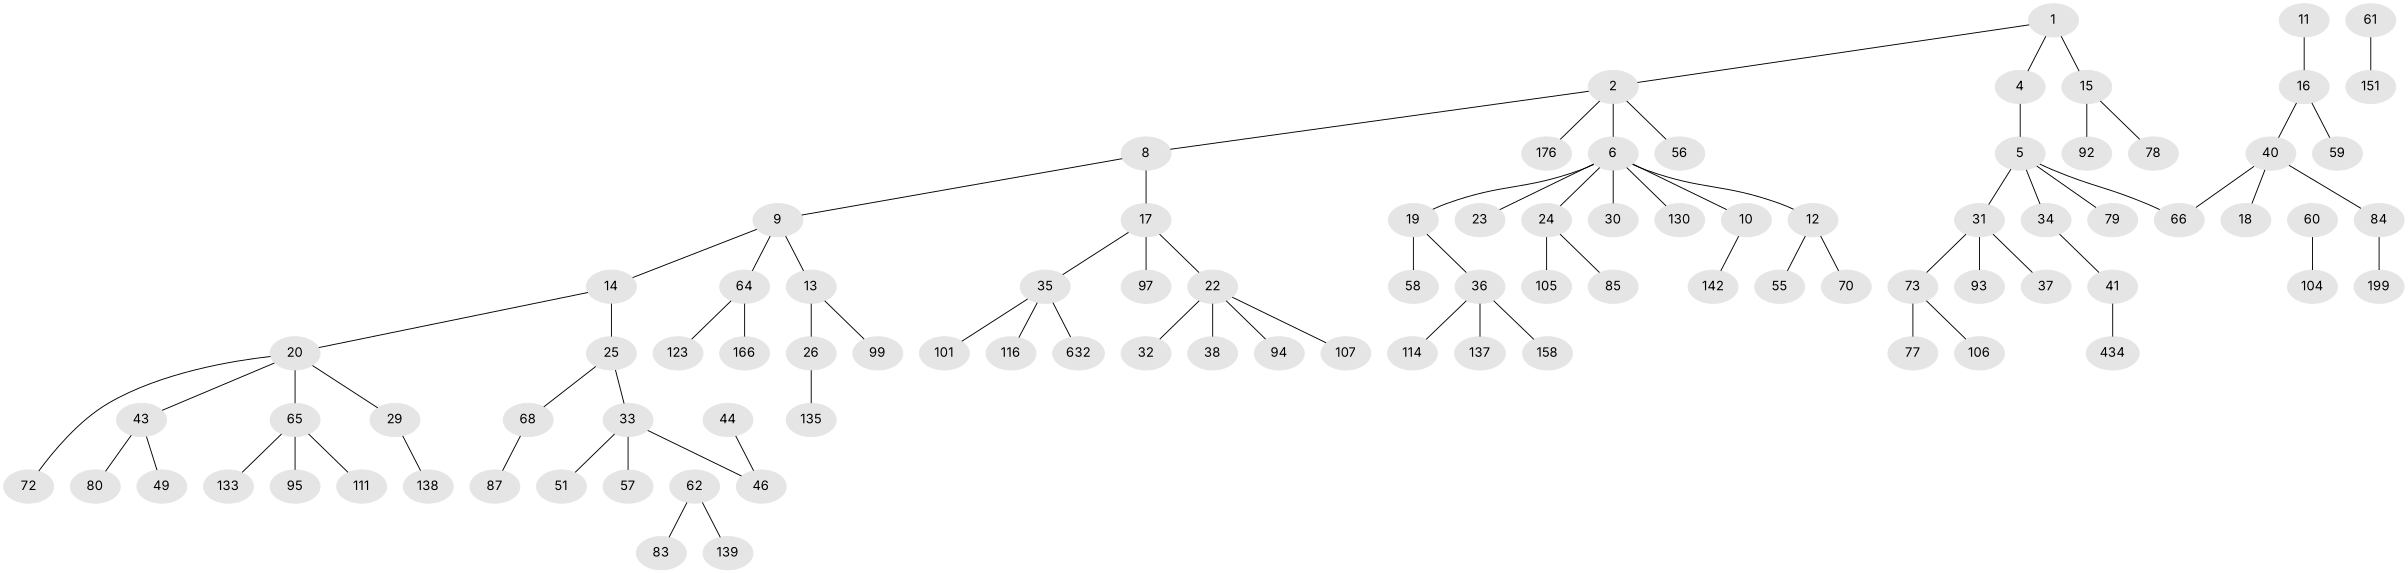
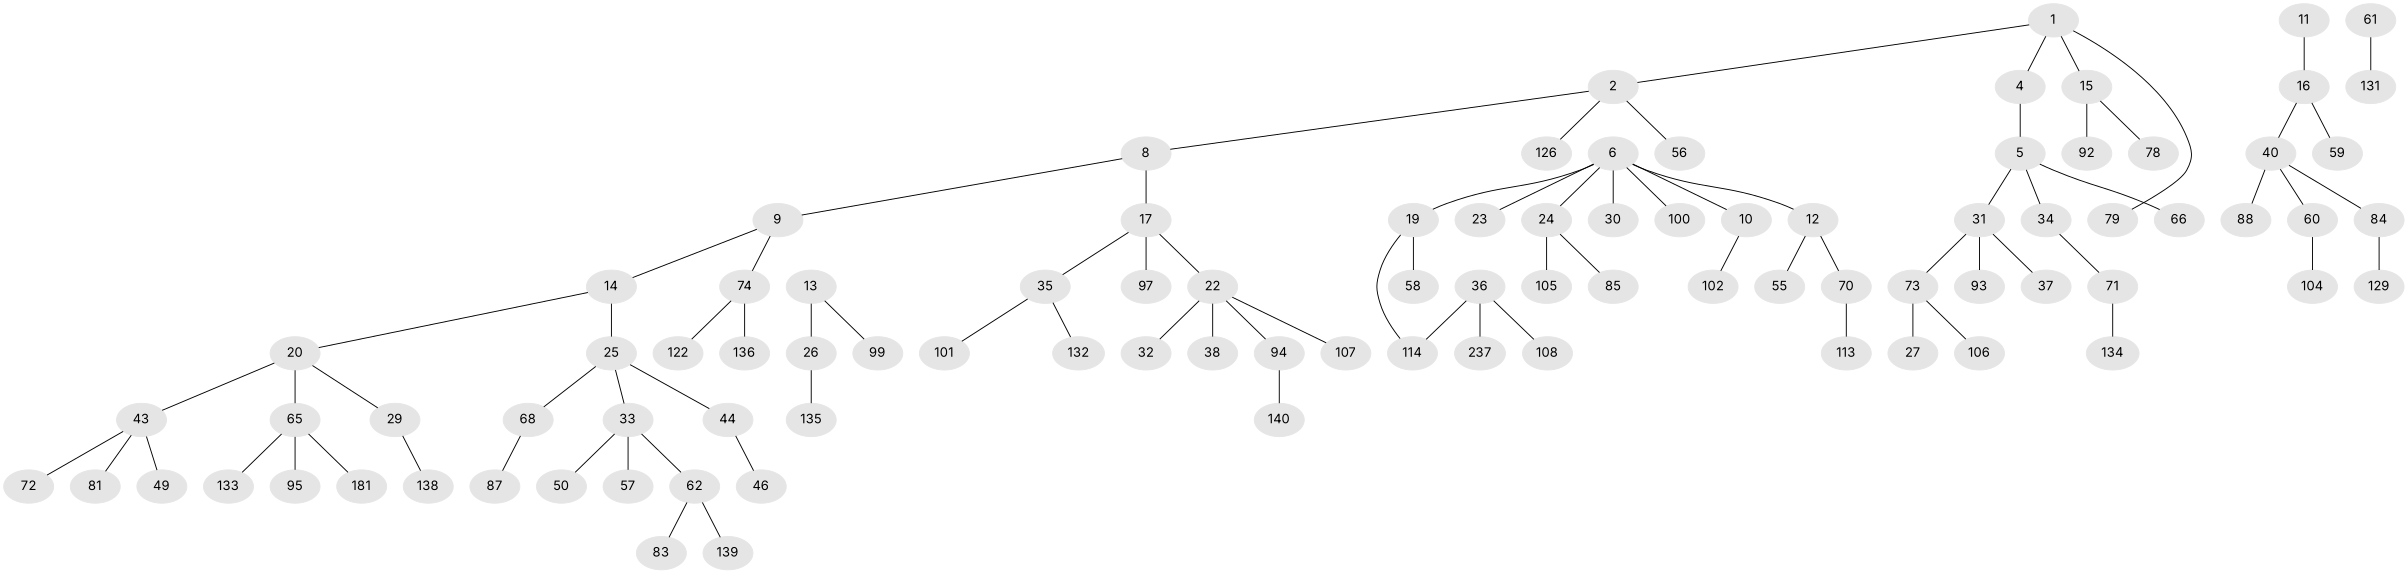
  graph {
    fontname=Inter
    node [color=gray90 fontname=Inter style=filled]
    edge [fontname=Inter]
    1 [super="+8"]
    2
    4
    15 [super="+51"]
    79
    n6 [label=8 super="+18"]
    6 [super="+7"]
    56
-   126 [label=176]
+   126
    5 [super="+124"]
    78 [super="+120"]
    92
    9 [super="+21"]
    17 [super="+76"]
    10 [super="+90"]
    12 [super="+48"]
    19
    23
    24 [super="+89"]
    30 [super="+69"]
-   100 [super="+130" label=130]
+   100 [super="+130"]
    13 [super="+80"]
    14
-   64 [super="+74"]
+   64 [super="+74" label=74]
    22 [super="+27"]
    35 [super="+54"]
    97 [super="+118"]
    31 [super="+71"]
    34
    66
    37
    73 [super="+109"]
    93
-   41 [super="+82"]
-   102 [label=142]
+   41 [super="+82" label=71]
+   102
    16 [super="+128"]
    11
    55
    70 [super="+91"]
    36 [super="+67"]
    58
    85
    105
    26 [super="+28"]
    99 [super="+112"]
    20 [super="+39"]
    25 [super="+42"]
-   122 [label=123]
-   136 [label=166]
+   122
+   136
    40 [super="+52"]
    59
+   113
    135
    61 [super="+63"]
-   131 [label=151]
+   131
    29 [super="+53"]
    43 [super="+75"]
    65 [super="+110"]
    72
    33 [super="+45"]
    44 [super="+123"]
    68 [super="+115"]
    60
    84 [super="+103"]
-   88 [label=18]
+   88
    32
    38 [super="+47"]
    94 [super="+96"]
    107
    101
-   116
-   132 [label=632]
-   108 [label=158]
+   132
+   108
    114
-   137
+   137 [label=237]
    138
    49 [super="+119"]
-   81 [super="+117" label=80]
+   81 [super="+117"]
    95 [super="+125"]
-   111
+   111 [label=181]
    133
-   50 [super="+86" label=51]
+   140
+   50 [super="+86"]
    57
    62
    46 [super="+127"]
    87 [super="+98"]
-   77
+   77 [label=27]
    106
    83 [super="+121"]
    139
-   134 [label=434]
+   134
    104
-   129 [label=199]
+   129
    1 -- 2
    1 -- 4
    1 -- 15
-   5 -- 79
+   1 -- 79
    2 -- n6
-   2 -- 6
    2 -- 56
    2 -- 126
    4 -- 5
    15 -- 78
    15 -- 92
    n6 -- 9
    n6 -- 17
    6 -- 10
    6 -- 12
    6 -- 19
    6 -- 23
    6 -- 24
    6 -- 30
    6 -- 100
    5 -- 31
    5 -- 34
    5 -- 66
-   9 -- 13
    9 -- 14
    9 -- 64
    17 -- 22
    17 -- 35
    17 -- 97
    10 -- 102
    12 -- 55
    12 -- 70
-   19 -- 36
+   19 -- 114
    19 -- 58
    24 -- 85
    24 -- 105
    13 -- 26
    13 -- 99
    14 -- 20
    14 -- 25
    64 -- 122
    64 -- 136
    22 -- 32
    22 -- 38
    22 -- 94
    22 -- 107
    35 -- 101
-   35 -- 116
    35 -- 132
    31 -- 37
    31 -- 73
    31 -- 93
    34 -- 41
    73 -- 77
    73 -- 106
    41 -- 134
    16 -- 40
    16 -- 59
    11 -- 16
+   70 -- 113
    36 -- 108
    36 -- 114
    36 -- 137
    26 -- 135
    20 -- 29
    20 -- 43
    20 -- 65
-   20 -- 72
+   43 -- 72
    25 -- 33
+   25 -- 44
    25 -- 68
-   40 -- 66
+   40 -- 60
    40 -- 84
    40 -- 88
    61 -- 131
    29 -- 138
    43 -- 49
    43 -- 81
    65 -- 95
    65 -- 111
    65 -- 133
    33 -- 50
    33 -- 57
-   33 -- 46
+   33 -- 62
    44 -- 46
    68 -- 87
    60 -- 104
    84 -- 129
+   94 -- 140
    62 -- 83
    62 -- 139
  }
